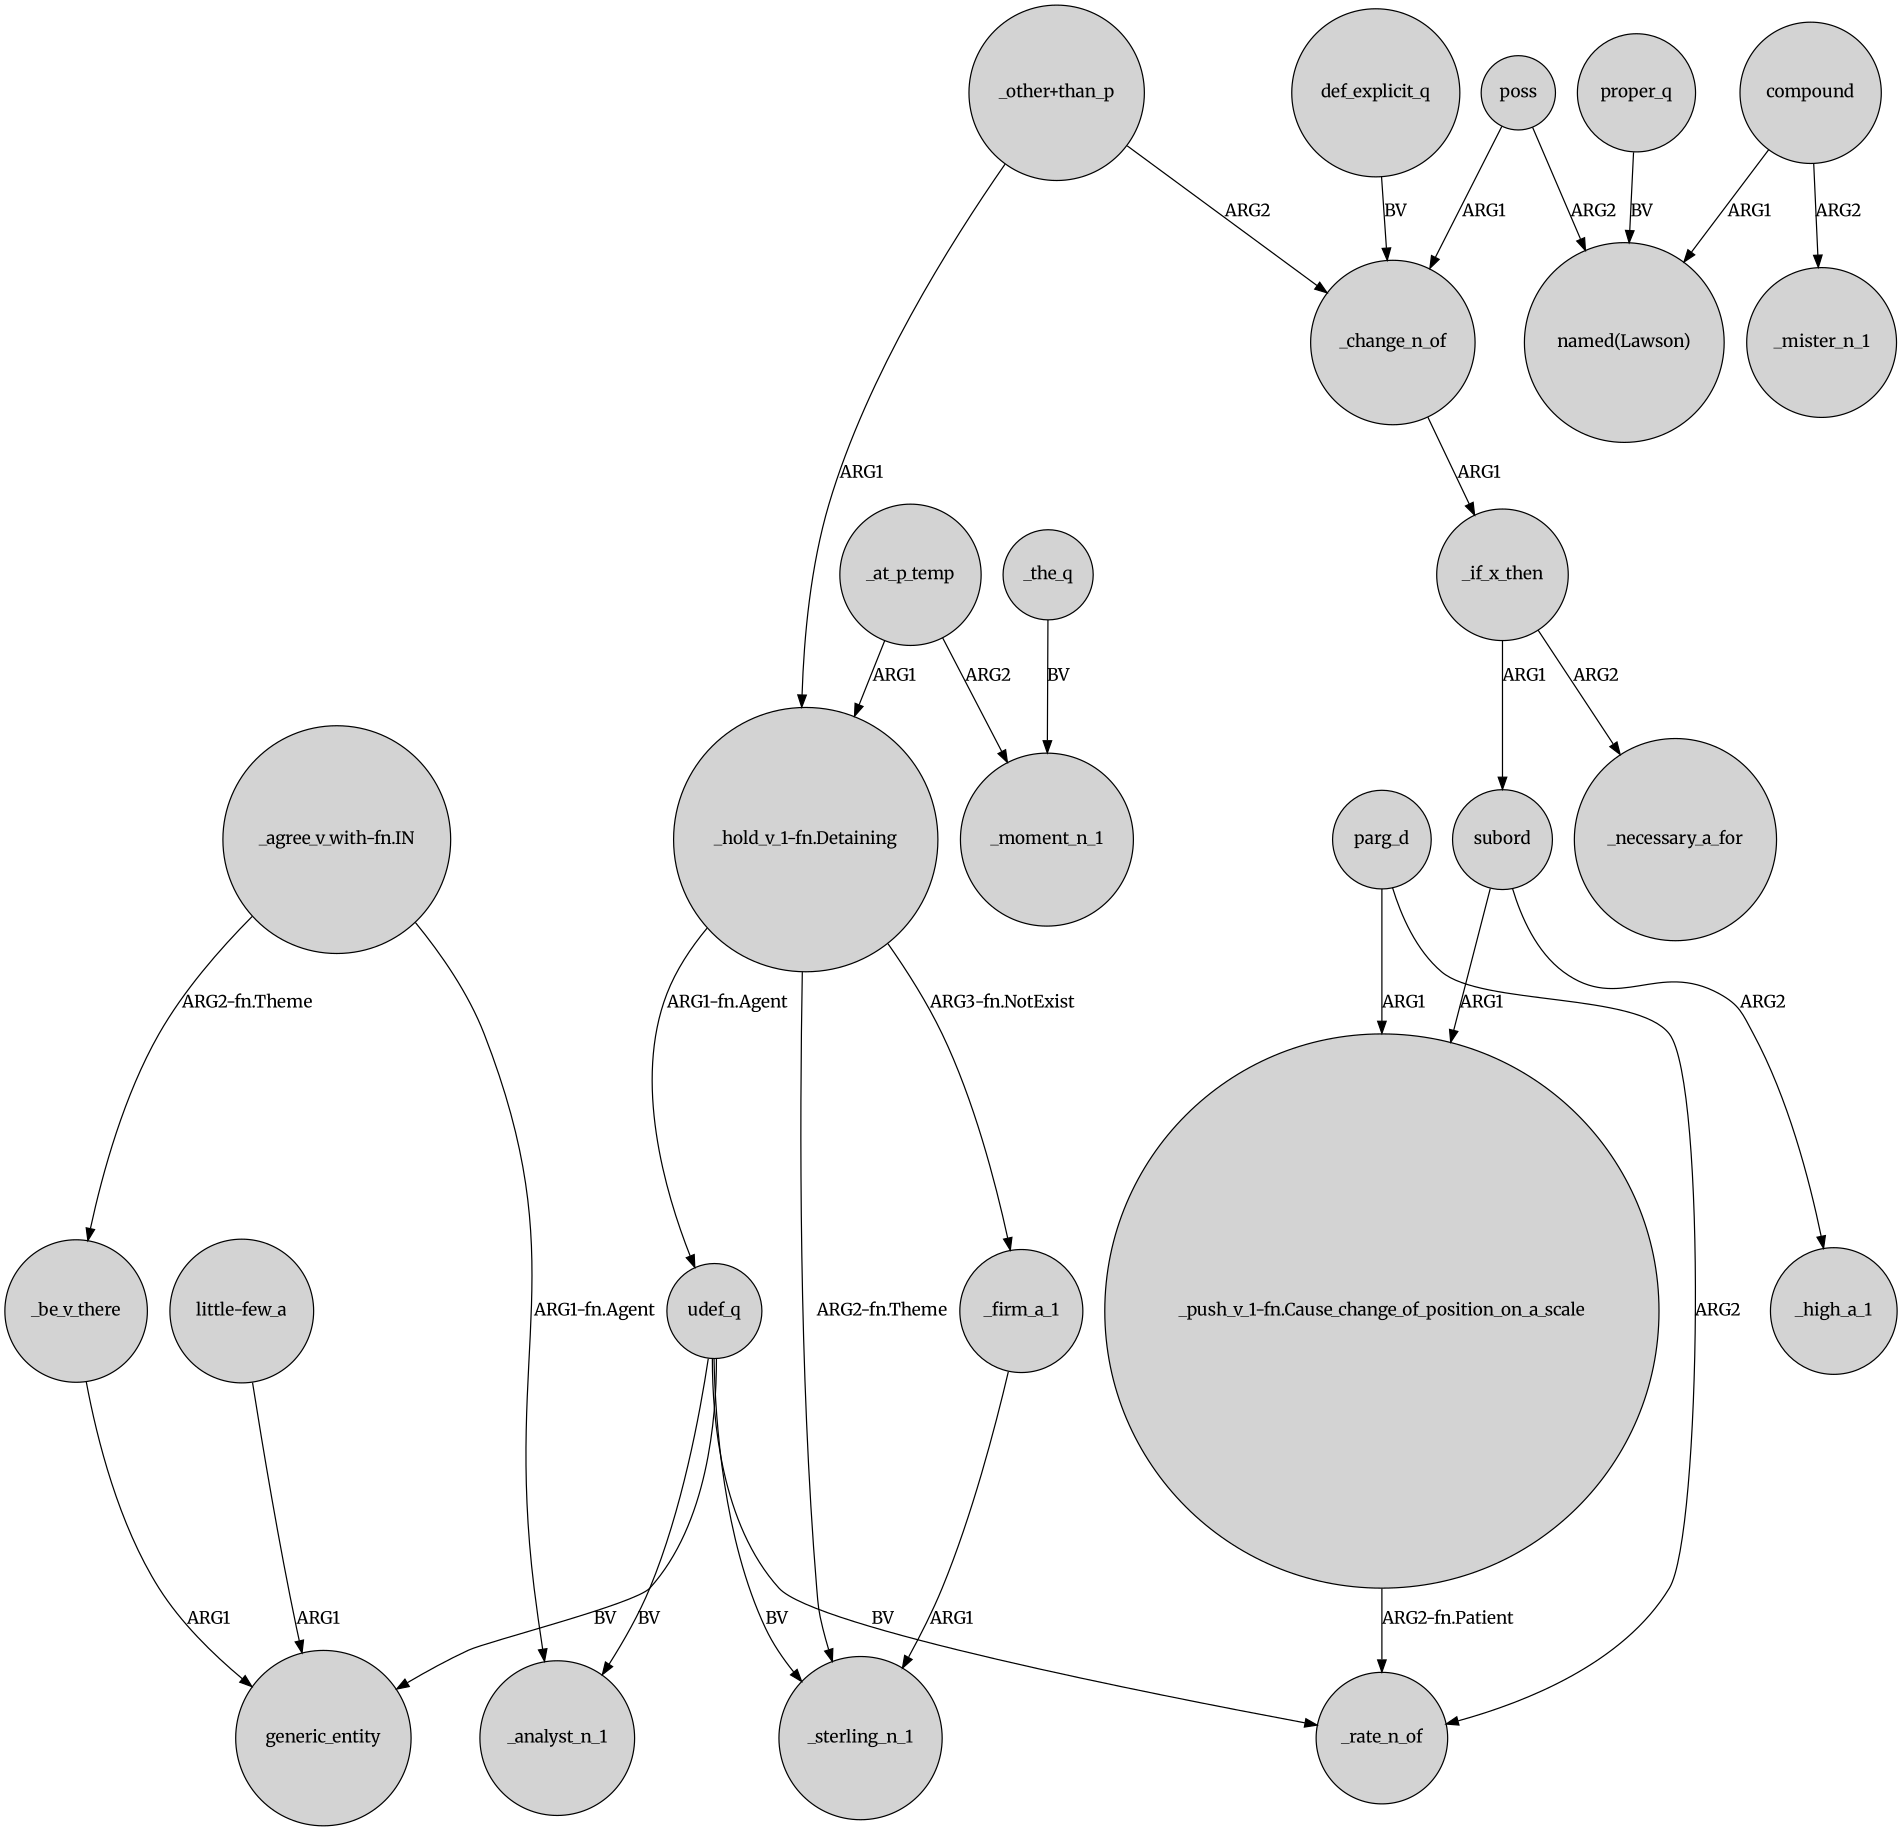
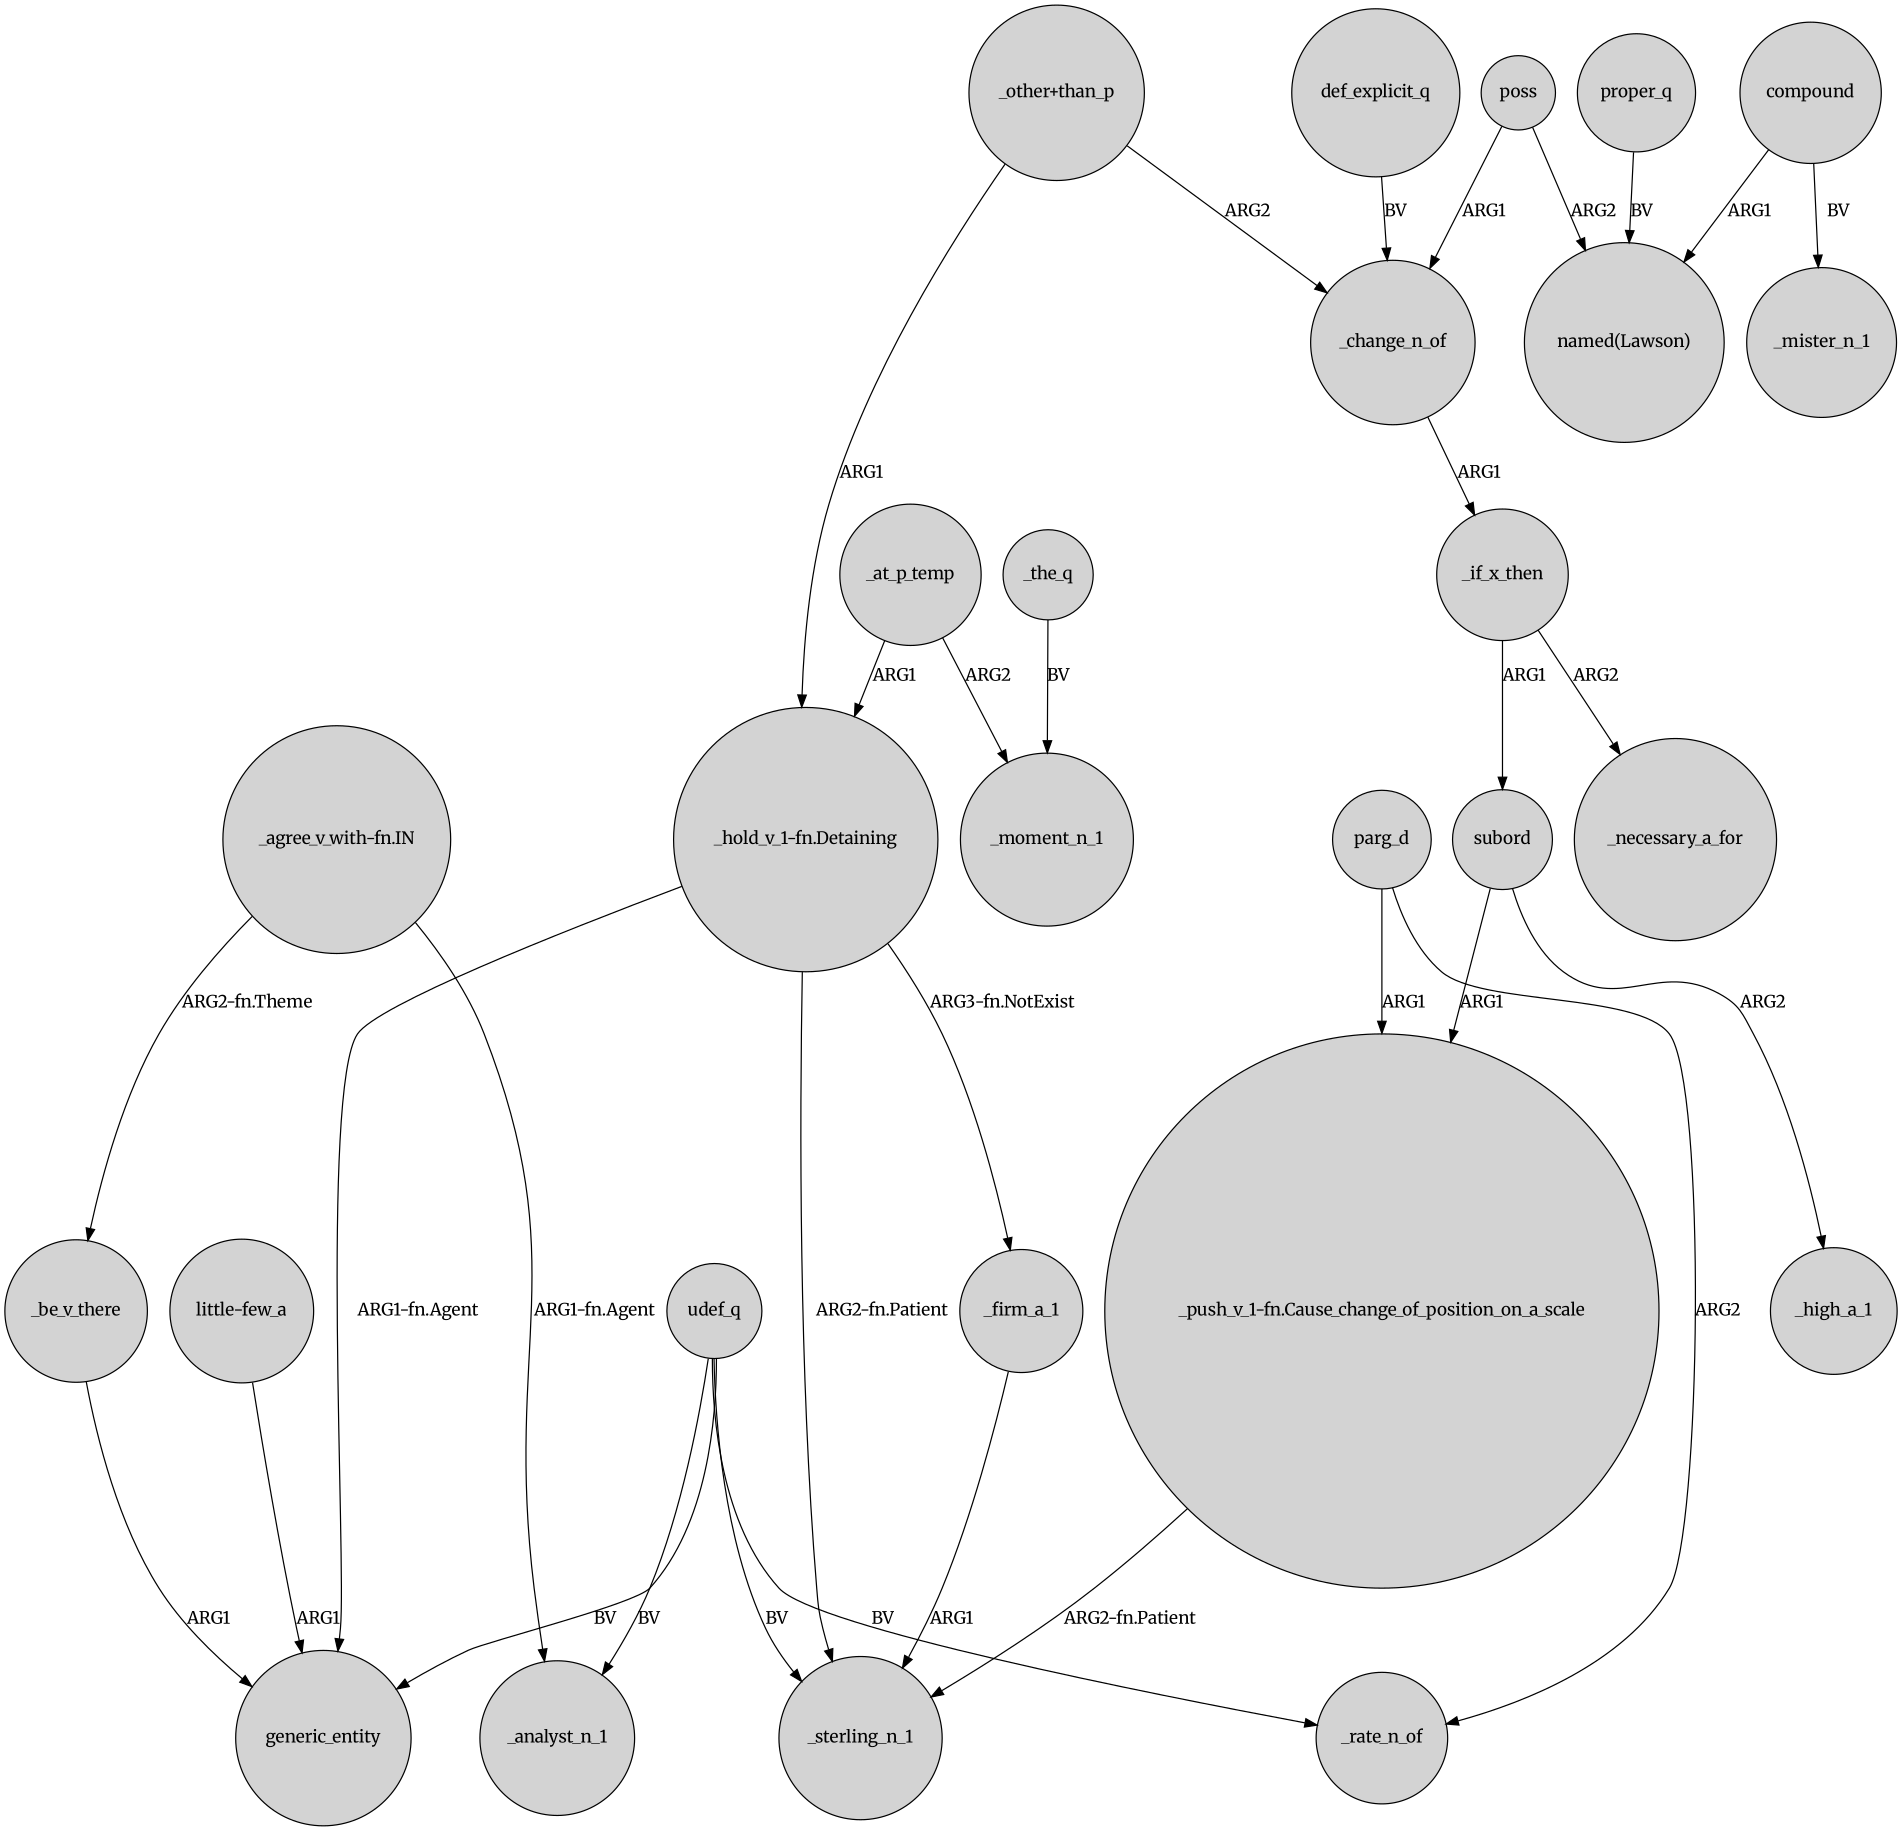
  digraph {
    fontname=Merriweather
    node [fontname=Merriweather shape=circle style=filled]
    edge [fontname=Merriweather]
    udef_q
    generic_entity
    _analyst_n_1
    _sterling_n_1
    _rate_n_of
    "_agree_v_with-fn.IN"
    _be_v_there
    poss
    "named(Lawson)"
    n10 [label=_change_n_of]
    _if_x_then
    subord
    "_push_v_1-fn.Cause_change_of_position_on_a_scale"
    _high_a_1
    "_hold_v_1-fn.Detaining"
    _firm_a_1
    compound
    _mister_n_1
    _necessary_a_for
    "_other+than_p"
    def_explicit_q
    parg_d
    _at_p_temp
    _moment_n_1
    proper_q
    "little-few_a"
    _the_q
    udef_q -> generic_entity [label=BV]
    udef_q -> _analyst_n_1 [label=BV]
    udef_q -> _sterling_n_1 [label=BV]
    udef_q -> _rate_n_of [label=BV]
    "_agree_v_with-fn.IN" -> _analyst_n_1 [label="ARG1-fn.Agent"]
    "_agree_v_with-fn.IN" -> _be_v_there [label="ARG2-fn.Theme"]
    _be_v_there -> generic_entity [label=ARG1]
    poss -> "named(Lawson)" [label=ARG2]
    poss -> n10 [label=ARG1]
    n10 -> _if_x_then [label=ARG1]
    _if_x_then -> subord [label=ARG1]
    _if_x_then -> _necessary_a_for [label=ARG2]
    subord -> "_push_v_1-fn.Cause_change_of_position_on_a_scale" [label=ARG1]
    subord -> _high_a_1 [label=ARG2]
-   "_push_v_1-fn.Cause_change_of_position_on_a_scale" -> _rate_n_of [label="ARG2-fn.Patient"]
-   "_hold_v_1-fn.Detaining" -> udef_q [label="ARG1-fn.Agent"]
-   "_hold_v_1-fn.Detaining" -> _sterling_n_1 [label="ARG2-fn.Theme"]
+   "_push_v_1-fn.Cause_change_of_position_on_a_scale" -> _sterling_n_1 [label="ARG2-fn.Patient"]
+   "_hold_v_1-fn.Detaining" -> generic_entity [label="ARG1-fn.Agent"]
+   "_hold_v_1-fn.Detaining" -> _sterling_n_1 [label="ARG2-fn.Patient"]
    "_hold_v_1-fn.Detaining" -> _firm_a_1 [label="ARG3-fn.NotExist"]
    _firm_a_1 -> _sterling_n_1 [label=ARG1]
    compound -> "named(Lawson)" [label=ARG1]
-   compound -> _mister_n_1 [label=ARG2]
+   compound -> _mister_n_1 [label=BV]
    "_other+than_p" -> n10 [label=ARG2]
    "_other+than_p" -> "_hold_v_1-fn.Detaining" [label=ARG1]
    def_explicit_q -> n10 [label=BV]
    parg_d -> _rate_n_of [label=ARG2]
    parg_d -> "_push_v_1-fn.Cause_change_of_position_on_a_scale" [label=ARG1]
    _at_p_temp -> "_hold_v_1-fn.Detaining" [label=ARG1]
    _at_p_temp -> _moment_n_1 [label=ARG2]
    proper_q -> "named(Lawson)" [label=BV]
    "little-few_a" -> generic_entity [label=ARG1]
    _the_q -> _moment_n_1 [label=BV]
  }
